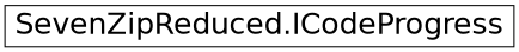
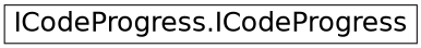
  digraph {
    rankdir=LR
-   n1 [color=black fillcolor=white fontname=Helvetica fontsize=24 height=0.2 label="SevenZipReduced.ICodeProgress" shape=record style=filled width=0.4]
+   n1 [color=black fillcolor=white fontname=Helvetica fontsize=24 height=0.2 label="ICodeProgress.ICodeProgress" shape=record style=filled width=0.4]
  }
